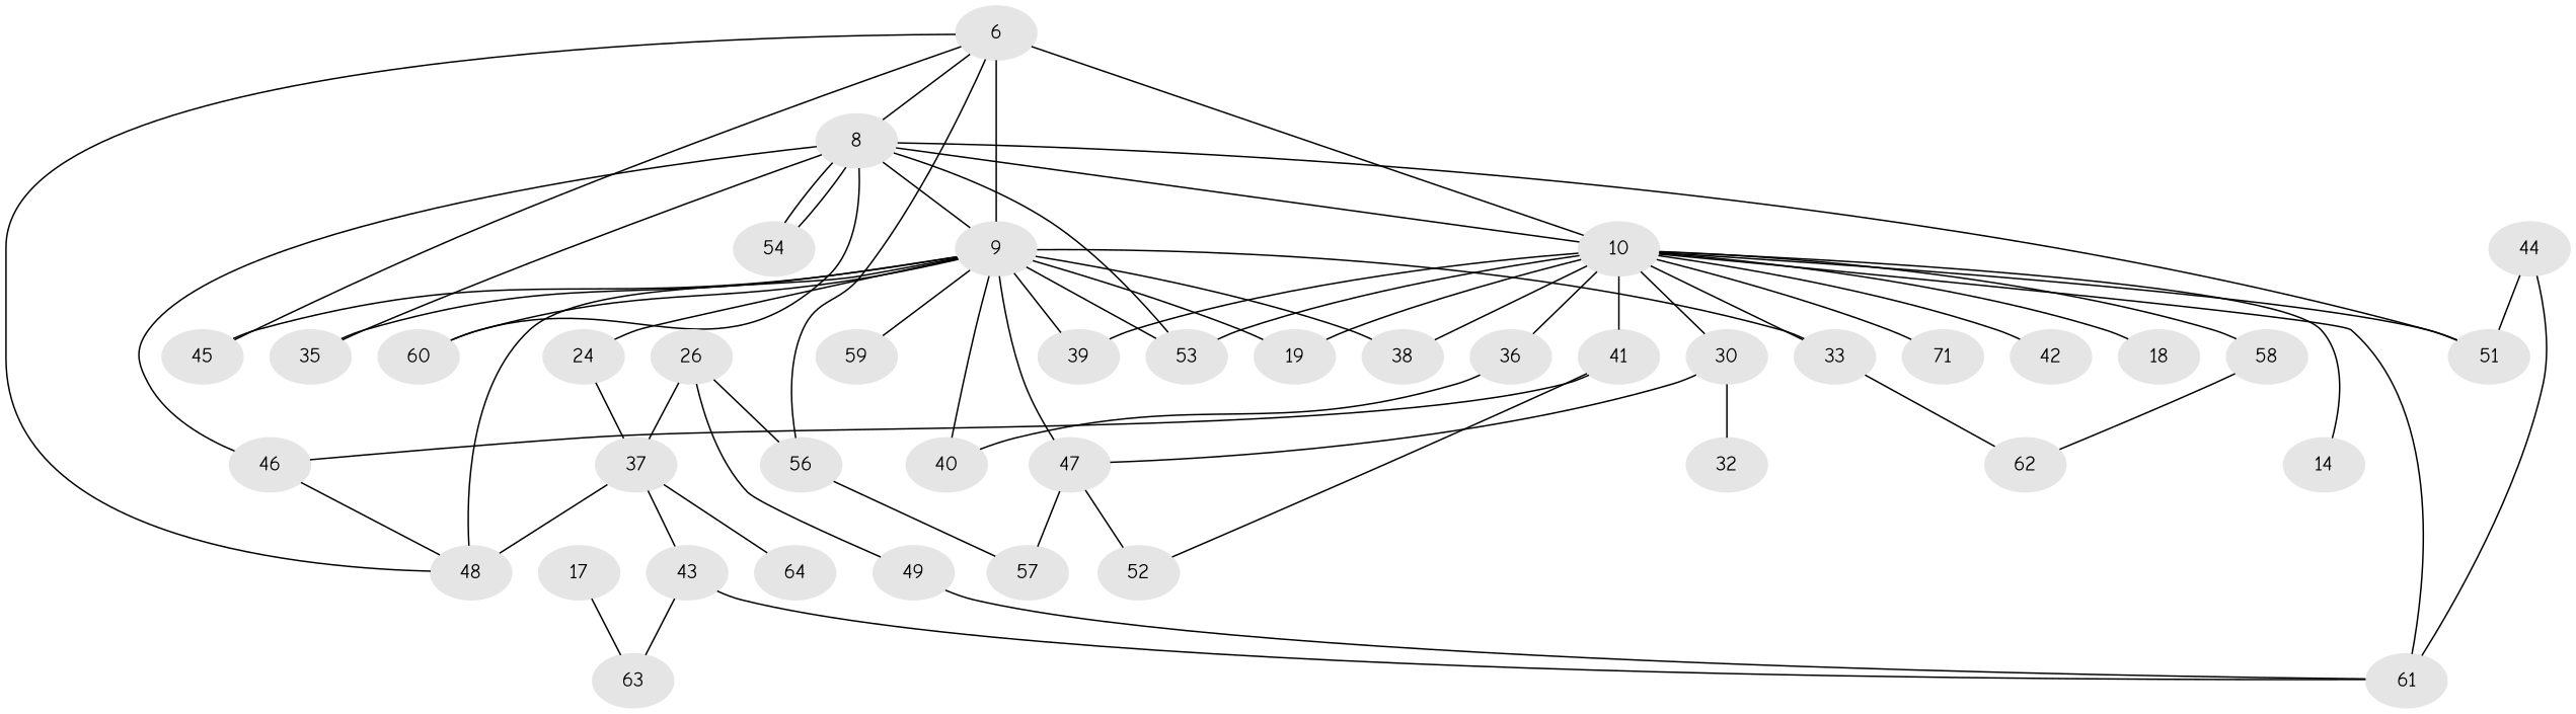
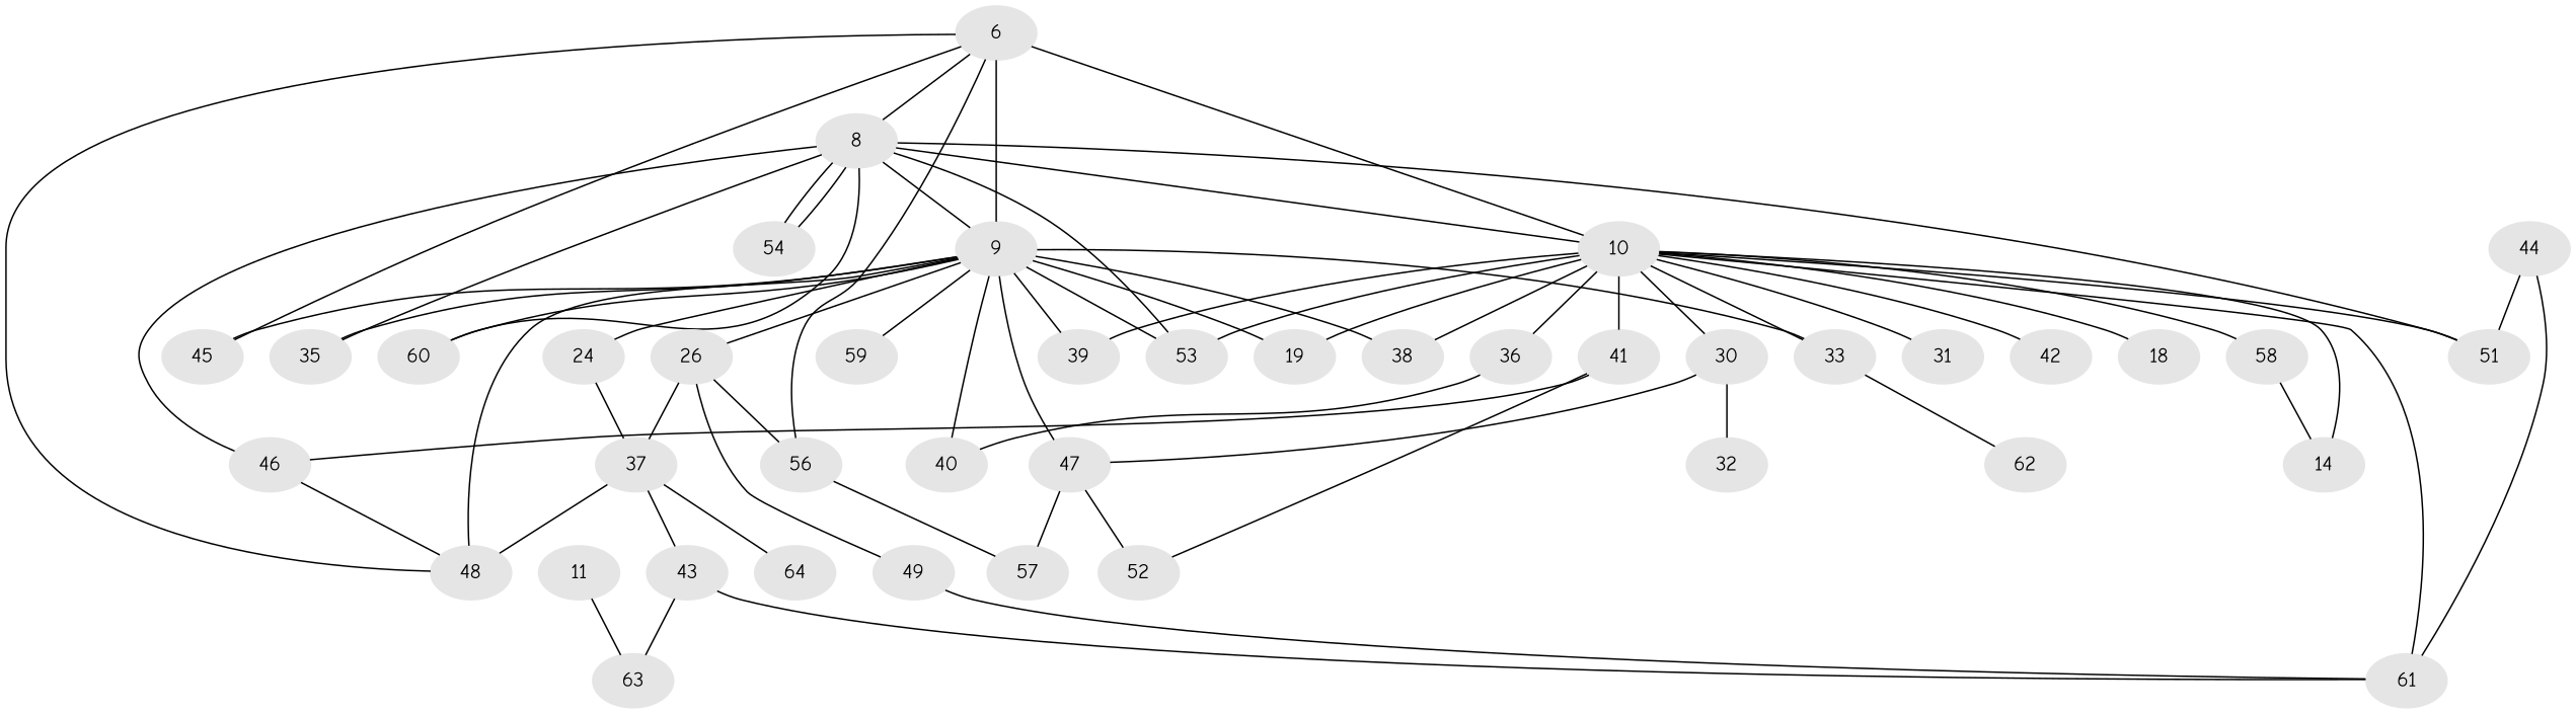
  graph {
    fontname="Comic Neue"
    node [color=gray90 fontname="Comic Neue" style=filled]
    edge [fontname="Comic Neue"]
    6 [super="+3"]
    8
    9 [super="+2"]
    10 [super="+5+7"]
    45
    48 [super="+21"]
    56
    35
    46 [super="+28"]
    51 [super="+16"]
    53 [super="+50"]
    54
    60
    19
    24
    26
    33
    38 [super="+22"]
    39 [super="+29"]
    40
    47
    59
    14
    18
    30
-   31 [super="+20" label=71]
+   31 [super="+20"]
    36
    41
    42
    58
    61 [super="+23"]
    57
    37 [super="+13+34"]
    64
    43
    49
    62
    52
-   17
+   17 [label=11]
    63
    32
    44
    6 -- 8 [weight=2]
    6 -- 9 [weight=6]
    6 -- 10 [weight=8]
    6 -- 45
    6 -- 48
    6 -- 56
    8 -- 9 [weight=3]
    8 -- 10 [weight=4]
    8 -- 35
    8 -- 46 [weight=2]
    8 -- 51
    8 -- 53
    8 -- 54
    8 -- 54
    8 -- 60
    9 -- 45
    9 -- 48 [weight=2]
    9 -- 35
    9 -- 53 [weight=2]
    9 -- 60
    9 -- 19
    9 -- 24
+   9 -- 26
    9 -- 33
    9 -- 38
    9 -- 39
    9 -- 40
    9 -- 47
    9 -- 59 [weight=2]
    10 -- 51 [weight=2]
    10 -- 53
    10 -- 19
    10 -- 33
    10 -- 38 [weight=2]
    10 -- 39 [weight=2]
    10 -- 14 [weight=2]
    10 -- 18 [weight=2]
    10 -- 30 [weight=2]
    10 -- 31 [weight=3]
    10 -- 36
    10 -- 41
    10 -- 42 [weight=2]
    10 -- 58 [weight=2]
    10 -- 61 [weight=3]
    56 -- 57
    46 -- 48
    24 -- 37
    26 -- 56
    26 -- 37
    26 -- 49
    33 -- 62
    47 -- 57
    47 -- 52
    30 -- 47
    30 -- 32
    36 -- 40
    41 -- 46
    41 -- 52
-   58 -- 62
+   58 -- 14
    37 -- 48
    37 -- 64
    37 -- 43
    43 -- 61
    43 -- 63
    49 -- 61
    17 -- 63
    44 -- 51
    44 -- 61
  }
